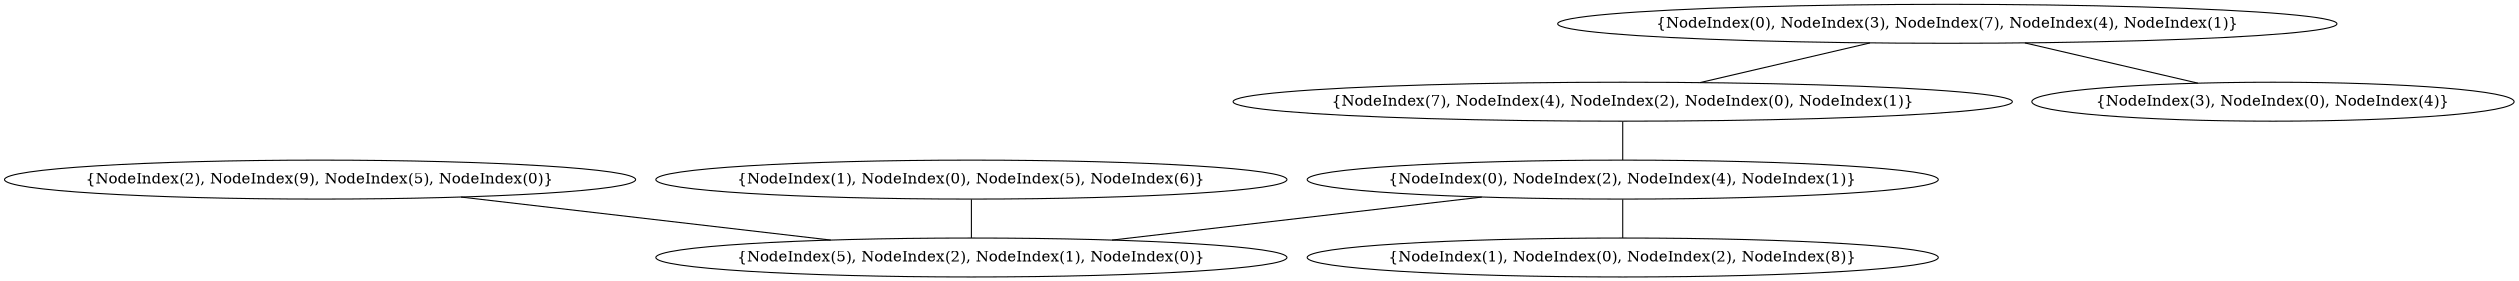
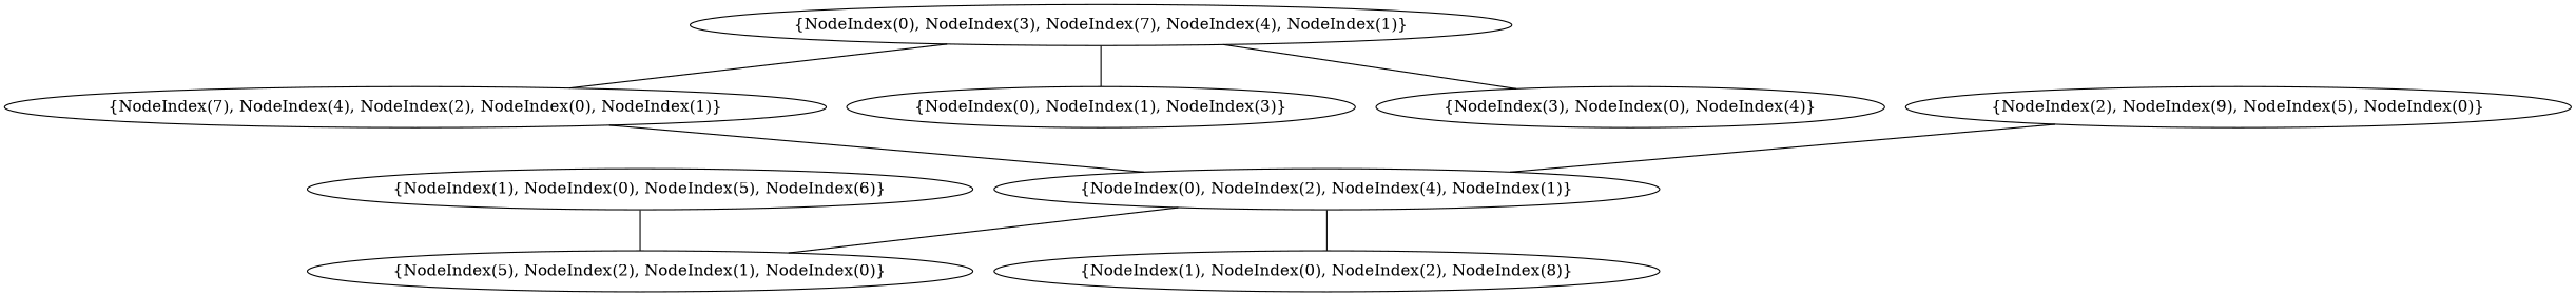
  graph {
    n1 [label="{NodeIndex(5), NodeIndex(2), NodeIndex(1), NodeIndex(0)}"]
    n2 [label="{NodeIndex(1), NodeIndex(0), NodeIndex(2), NodeIndex(8)}"]
    n3 [label="{NodeIndex(0), NodeIndex(2), NodeIndex(4), NodeIndex(1)}"]
    n4 [label="{NodeIndex(7), NodeIndex(4), NodeIndex(2), NodeIndex(0), NodeIndex(1)}"]
    n5 [label="{NodeIndex(2), NodeIndex(9), NodeIndex(5), NodeIndex(0)}"]
+   n6 [label="{NodeIndex(0), NodeIndex(1), NodeIndex(3)}"]
    n7 [label="{NodeIndex(3), NodeIndex(0), NodeIndex(4)}"]
    n8 [label="{NodeIndex(0), NodeIndex(3), NodeIndex(7), NodeIndex(4), NodeIndex(1)}"]
    n9 [label="{NodeIndex(1), NodeIndex(0), NodeIndex(5), NodeIndex(6)}"]
    n3 -- n1
    n3 -- n2
    n4 -- n3
-   n5 -- n1
+   n5 -- n3
    n8 -- n4
+   n8 -- n6
    n8 -- n7
    n9 -- n1
  }
